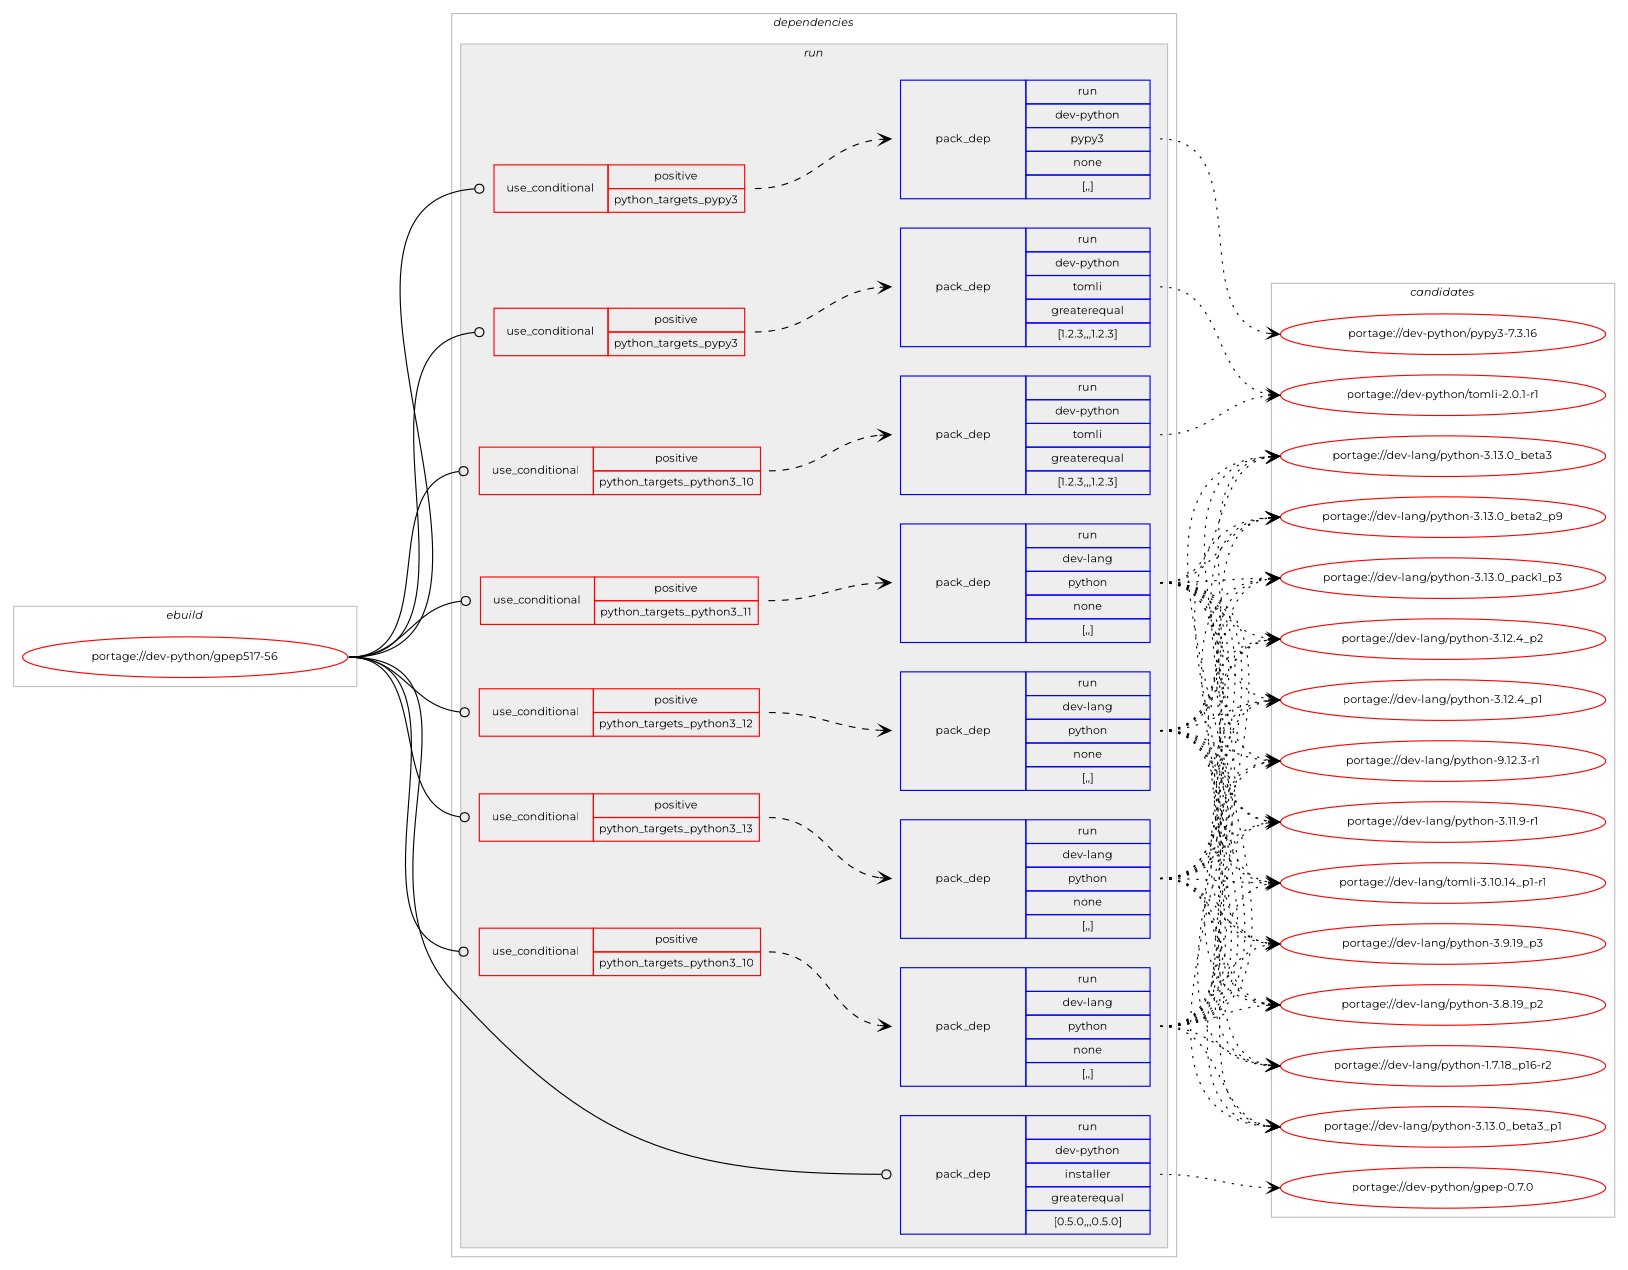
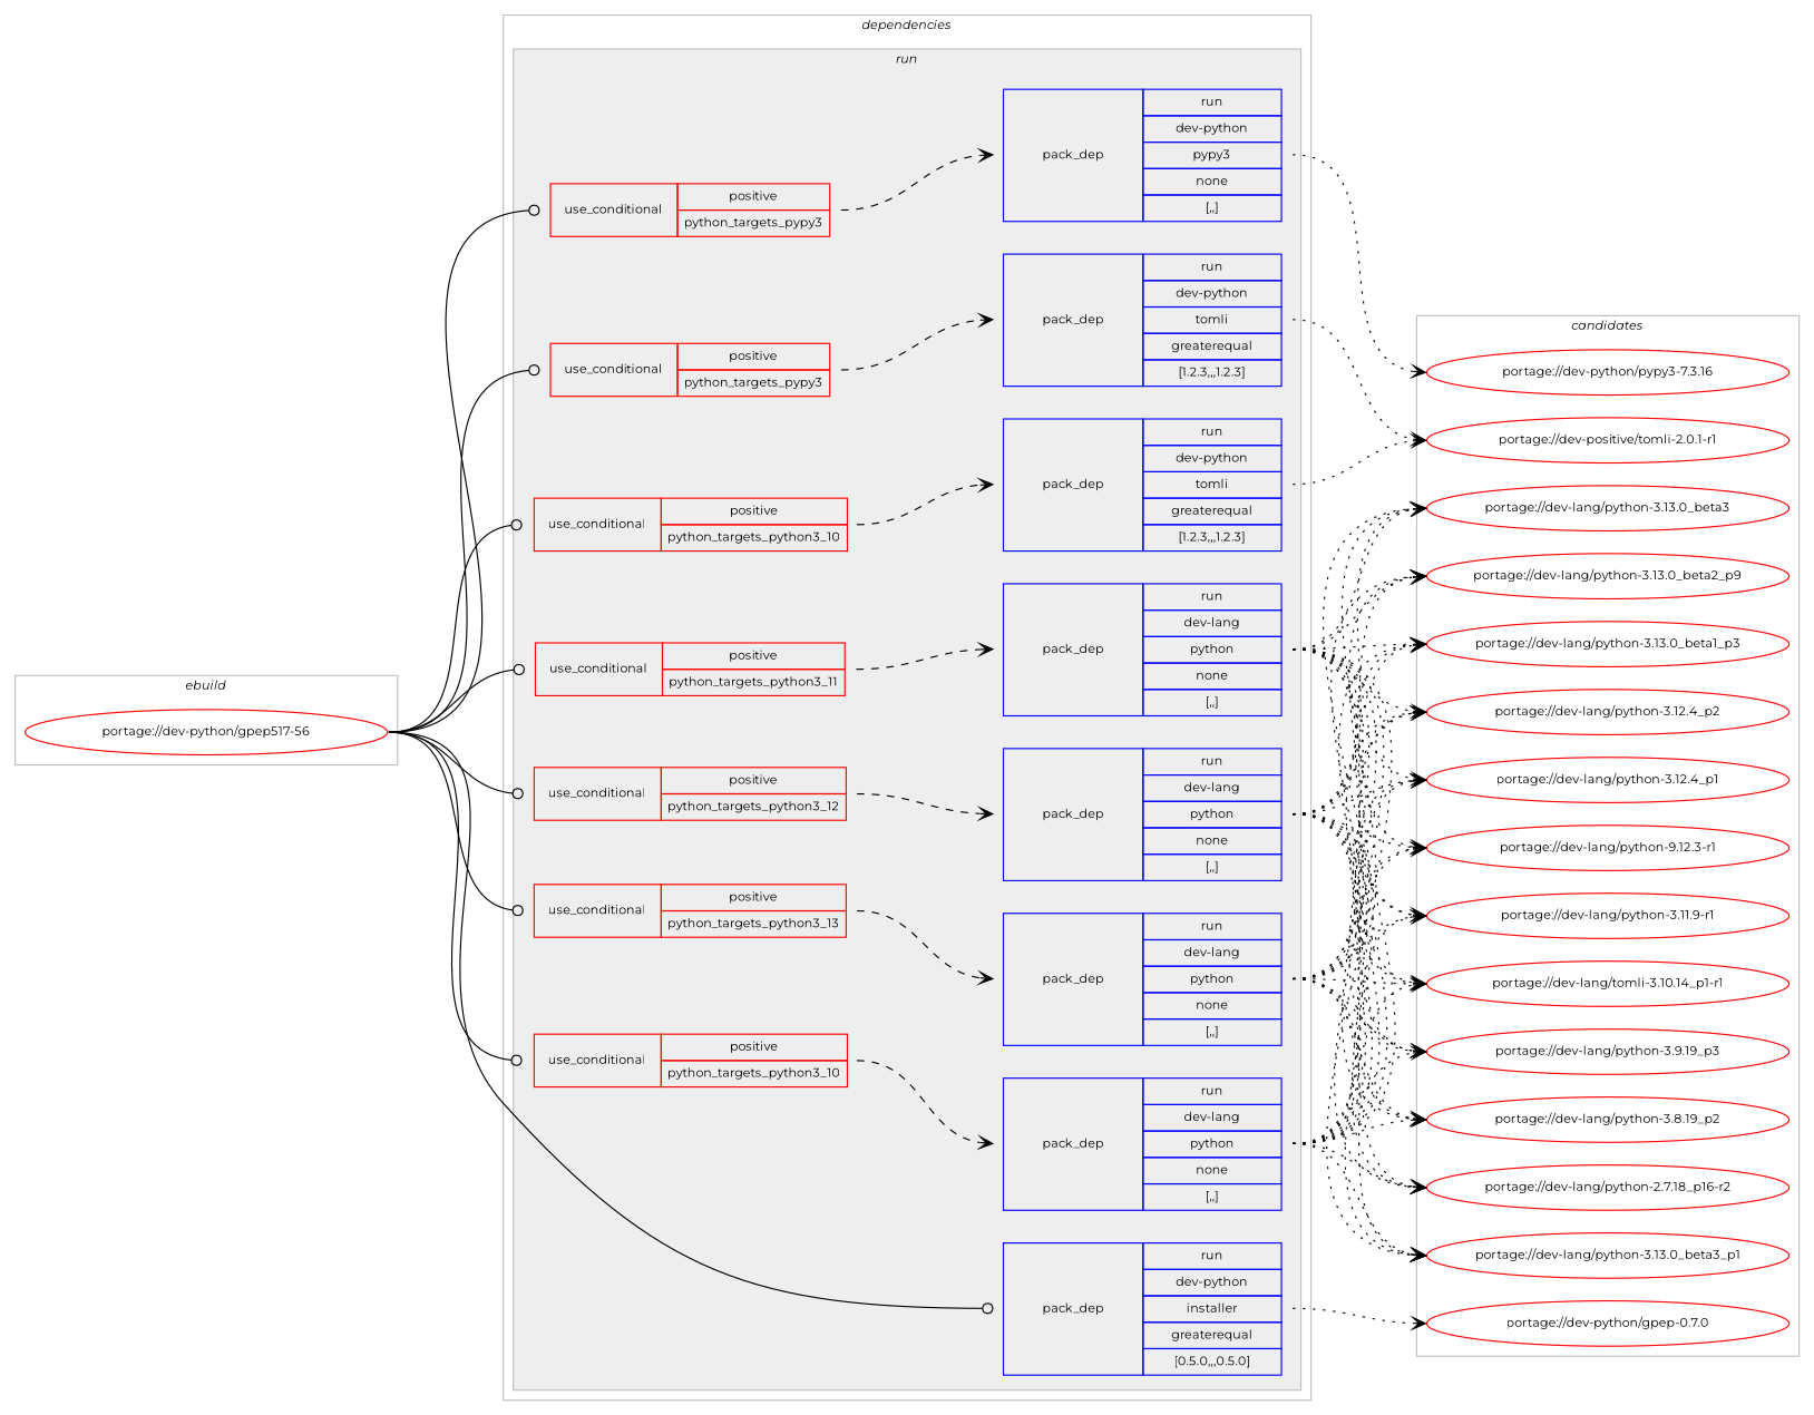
  digraph {
    compound=true
    concentrate=true
    fontname=Montserrat
    fontsize=10
    newrank=true
    rankdir=LR
    ranksep=1.5
    node [color=red fontname=Montserrat fontsize=10]
    edge [arrowhead=vee fontname=Montserrat headport=w style=dotted tailport=e weight=100]
    n1 [label="portage://dev-python/gpep517-56" width=4]
    n2 [color=blue label=<<TABLE BORDER="0" CELLBORDER="1" CELLSPACING="0" CELLPADDING="4" WIDTH="220"><TR><TD ROWSPAN="6" CELLPADDING="30">pack_dep</TD></TR><TR><TD WIDTH="110">run</TD></TR><TR><TD>dev-python</TD></TR><TR><TD>pypy3</TD></TR><TR><TD>none</TD></TR><TR><TD>[,,]</TD></TR></TABLE>> shape=none]
    n3 [label=<<TABLE BORDER="0" CELLBORDER="1" CELLSPACING="0" CELLPADDING="4"><TR><TD ROWSPAN="3" CELLPADDING="10">use_conditional</TD></TR><TR><TD>positive</TD></TR><TR><TD>python_targets_pypy3</TD></TR></TABLE>> shape=none]
    n4 [color=blue label=<<TABLE BORDER="0" CELLBORDER="1" CELLSPACING="0" CELLPADDING="4" WIDTH="220"><TR><TD ROWSPAN="6" CELLPADDING="30">pack_dep</TD></TR><TR><TD WIDTH="110">run</TD></TR><TR><TD>dev-python</TD></TR><TR><TD>tomli</TD></TR><TR><TD>greaterequal</TD></TR><TR><TD>[1.2.3,,,1.2.3]</TD></TR></TABLE>> shape=none]
    n5 [label=<<TABLE BORDER="0" CELLBORDER="1" CELLSPACING="0" CELLPADDING="4"><TR><TD ROWSPAN="3" CELLPADDING="10">use_conditional</TD></TR><TR><TD>positive</TD></TR><TR><TD>python_targets_pypy3</TD></TR></TABLE>> shape=none]
    n6 [color=blue label=<<TABLE BORDER="0" CELLBORDER="1" CELLSPACING="0" CELLPADDING="4" WIDTH="220"><TR><TD ROWSPAN="6" CELLPADDING="30">pack_dep</TD></TR><TR><TD WIDTH="110">run</TD></TR><TR><TD>dev-lang</TD></TR><TR><TD>python</TD></TR><TR><TD>none</TD></TR><TR><TD>[,,]</TD></TR></TABLE>> shape=none]
    n7 [label=<<TABLE BORDER="0" CELLBORDER="1" CELLSPACING="0" CELLPADDING="4"><TR><TD ROWSPAN="3" CELLPADDING="10">use_conditional</TD></TR><TR><TD>positive</TD></TR><TR><TD>python_targets_python3_10</TD></TR></TABLE>> shape=none]
    n8 [color=blue label=<<TABLE BORDER="0" CELLBORDER="1" CELLSPACING="0" CELLPADDING="4" WIDTH="220"><TR><TD ROWSPAN="6" CELLPADDING="30">pack_dep</TD></TR><TR><TD WIDTH="110">run</TD></TR><TR><TD>dev-python</TD></TR><TR><TD>tomli</TD></TR><TR><TD>greaterequal</TD></TR><TR><TD>[1.2.3,,,1.2.3]</TD></TR></TABLE>> shape=none]
    n9 [label=<<TABLE BORDER="0" CELLBORDER="1" CELLSPACING="0" CELLPADDING="4"><TR><TD ROWSPAN="3" CELLPADDING="10">use_conditional</TD></TR><TR><TD>positive</TD></TR><TR><TD>python_targets_python3_10</TD></TR></TABLE>> shape=none]
    n10 [color=blue label=<<TABLE BORDER="0" CELLBORDER="1" CELLSPACING="0" CELLPADDING="4" WIDTH="220"><TR><TD ROWSPAN="6" CELLPADDING="30">pack_dep</TD></TR><TR><TD WIDTH="110">run</TD></TR><TR><TD>dev-lang</TD></TR><TR><TD>python</TD></TR><TR><TD>none</TD></TR><TR><TD>[,,]</TD></TR></TABLE>> shape=none]
    n11 [label=<<TABLE BORDER="0" CELLBORDER="1" CELLSPACING="0" CELLPADDING="4"><TR><TD ROWSPAN="3" CELLPADDING="10">use_conditional</TD></TR><TR><TD>positive</TD></TR><TR><TD>python_targets_python3_11</TD></TR></TABLE>> shape=none]
    n12 [color=blue label=<<TABLE BORDER="0" CELLBORDER="1" CELLSPACING="0" CELLPADDING="4" WIDTH="220"><TR><TD ROWSPAN="6" CELLPADDING="30">pack_dep</TD></TR><TR><TD WIDTH="110">run</TD></TR><TR><TD>dev-lang</TD></TR><TR><TD>python</TD></TR><TR><TD>none</TD></TR><TR><TD>[,,]</TD></TR></TABLE>> shape=none]
    n13 [label=<<TABLE BORDER="0" CELLBORDER="1" CELLSPACING="0" CELLPADDING="4"><TR><TD ROWSPAN="3" CELLPADDING="10">use_conditional</TD></TR><TR><TD>positive</TD></TR><TR><TD>python_targets_python3_12</TD></TR></TABLE>> shape=none]
    n14 [color=blue label=<<TABLE BORDER="0" CELLBORDER="1" CELLSPACING="0" CELLPADDING="4" WIDTH="220"><TR><TD ROWSPAN="6" CELLPADDING="30">pack_dep</TD></TR><TR><TD WIDTH="110">run</TD></TR><TR><TD>dev-lang</TD></TR><TR><TD>python</TD></TR><TR><TD>none</TD></TR><TR><TD>[,,]</TD></TR></TABLE>> shape=none]
    n15 [label=<<TABLE BORDER="0" CELLBORDER="1" CELLSPACING="0" CELLPADDING="4"><TR><TD ROWSPAN="3" CELLPADDING="10">use_conditional</TD></TR><TR><TD>positive</TD></TR><TR><TD>python_targets_python3_13</TD></TR></TABLE>> shape=none]
    n16 [color=blue label=<<TABLE BORDER="0" CELLBORDER="1" CELLSPACING="0" CELLPADDING="4" WIDTH="220"><TR><TD ROWSPAN="6" CELLPADDING="30">pack_dep</TD></TR><TR><TD WIDTH="110">run</TD></TR><TR><TD>dev-python</TD></TR><TR><TD>installer</TD></TR><TR><TD>greaterequal</TD></TR><TR><TD>[0.5.0,,,0.5.0]</TD></TR></TABLE>> shape=none]
    n17 [label="portage://dev-python/pypy3-7.3.16" width=4]
-   n18 [label="portage://dev-python/tomli-2.0.1-r1" width=4]
+   n18 [label="portage://dev-positive/tomli-2.0.1-r1" width=4]
    n19 [label="portage://dev-lang/python-3.13.0_beta3_p1" width=4]
    n20 [label="portage://dev-lang/python-3.13.0_beta3" width=4]
    n21 [label="portage://dev-lang/python-3.13.0_beta2_p9" width=4]
-   n22 [label="portage://dev-lang/python-3.13.0_pack1_p3" width=4]
+   n22 [label="portage://dev-lang/python-3.13.0_beta1_p3" width=4]
    n23 [label="portage://dev-lang/python-3.12.4_p2" width=4]
    n24 [label="portage://dev-lang/python-3.12.4_p1" width=4]
    n25 [label="portage://dev-lang/python-9.12.3-r1" width=4]
    n26 [label="portage://dev-lang/python-3.11.9-r1" width=4]
    n27 [label="portage://dev-lang/tomli-3.10.14_p1-r1" width=4]
    n28 [label="portage://dev-lang/python-3.9.19_p3" width=4]
    n29 [label="portage://dev-lang/python-3.8.19_p2" width=4]
-   n30 [label="portage://dev-lang/python-1.7.18_p16-r2" width=4]
+   n30 [label="portage://dev-lang/python-2.7.18_p16-r2" width=4]
    n31 [label="portage://dev-python/gpep-0.7.0" width=4]
    subgraph cluster_1 {
      color=gray
      label=<<i>ebuild</i>>
      rank=same
      n1
    }
    subgraph cluster_2 {
      color=gray
      label=<<i>dependencies</i>>
      subgraph cluster_3 {
        color=gray
        fillcolor="#eeeeee"
        label=<<i>compile</i>>
        style=filled
      }
      subgraph cluster_4 {
        color=gray
        fillcolor="#eeeeee"
        label=<<i>compile and run</i>>
        style=filled
      }
      subgraph cluster_5 {
        color=gray
        fillcolor="#eeeeee"
        label=<<i>run</i>>
        style=filled
        subgraph sub_6 {
          color=gray
          fillcolor="#eeeeee"
          label=<<i>run</i>>
          style=filled
          n3
          subgraph sub_7 {
            color=gray
            fillcolor="#eeeeee"
            label=<<i>run</i>>
            style=filled
            n2
          }
        }
        subgraph sub_8 {
          color=gray
          fillcolor="#eeeeee"
          label=<<i>run</i>>
          style=filled
          n5
          subgraph sub_9 {
            color=gray
            fillcolor="#eeeeee"
            label=<<i>run</i>>
            style=filled
            n4
          }
        }
        subgraph sub_10 {
          color=gray
          fillcolor="#eeeeee"
          label=<<i>run</i>>
          style=filled
          n7
          subgraph sub_11 {
            color=gray
            fillcolor="#eeeeee"
            label=<<i>run</i>>
            style=filled
            n6
          }
        }
        subgraph sub_12 {
          color=gray
          fillcolor="#eeeeee"
          label=<<i>run</i>>
          style=filled
          n9
          subgraph sub_13 {
            color=gray
            fillcolor="#eeeeee"
            label=<<i>run</i>>
            style=filled
            n8
          }
        }
        subgraph sub_14 {
          color=gray
          fillcolor="#eeeeee"
          label=<<i>run</i>>
          style=filled
          n11
          subgraph sub_15 {
            color=gray
            fillcolor="#eeeeee"
            label=<<i>run</i>>
            style=filled
            n10
          }
        }
        subgraph sub_16 {
          color=gray
          fillcolor="#eeeeee"
          label=<<i>run</i>>
          style=filled
          n13
          subgraph sub_17 {
            color=gray
            fillcolor="#eeeeee"
            label=<<i>run</i>>
            style=filled
            n12
          }
        }
        subgraph sub_18 {
          color=gray
          fillcolor="#eeeeee"
          label=<<i>run</i>>
          style=filled
          n15
          subgraph sub_19 {
            color=gray
            fillcolor="#eeeeee"
            label=<<i>run</i>>
            style=filled
            n14
          }
        }
        subgraph sub_20 {
          color=gray
          fillcolor="#eeeeee"
          label=<<i>run</i>>
          style=filled
          n16
        }
      }
    }
    subgraph cluster_21 {
      color=gray
      label=<<i>candidates</i>>
      rank=same
      subgraph sub_22 {
        color=black
        label=<<i>candidates</i>>
        nodesep=1
        rank=same
        n17
      }
      subgraph sub_23 {
        color=black
        label=<<i>candidates</i>>
        nodesep=1
        rank=same
        n18
      }
      subgraph sub_24 {
        color=black
        label=<<i>candidates</i>>
        nodesep=1
        rank=same
        n19
        n20
        n21
        n22
        n23
        n24
        n25
        n26
        n27
        n28
        n29
        n30
      }
      subgraph sub_25 {
        color=black
        label=<<i>candidates</i>>
        nodesep=1
        rank=same
        n18
      }
      subgraph sub_26 {
        color=black
        label=<<i>candidates</i>>
        nodesep=1
        rank=same
        n19
        n20
        n21
        n22
        n23
        n24
        n25
        n26
        n27
        n28
        n29
        n30
      }
      subgraph sub_27 {
        color=black
        label=<<i>candidates</i>>
        nodesep=1
        rank=same
        n19
        n20
        n21
        n22
        n23
        n24
        n25
        n26
        n27
        n28
        n29
        n30
      }
      subgraph sub_28 {
        color=black
        label=<<i>candidates</i>>
        nodesep=1
        rank=same
        n19
        n20
        n21
        n22
        n23
        n24
        n25
        n26
        n27
        n28
        n29
        n30
      }
      subgraph sub_29 {
        color=black
        label=<<i>candidates</i>>
        nodesep=1
        rank=same
        n31
      }
    }
    n1 -> n3 [arrowhead=odot style=solid weight=20]
    n1 -> n5 [arrowhead=odot style=solid weight=20]
    n1 -> n7 [arrowhead=odot style=solid weight=20]
    n1 -> n9 [arrowhead=odot style=solid weight=20]
    n1 -> n11 [arrowhead=odot style=solid weight=20]
    n1 -> n13 [arrowhead=odot style=solid weight=20]
    n1 -> n15 [arrowhead=odot style=solid weight=20]
    n1 -> n16 [arrowhead=odot style=solid weight=20]
    n2 -> n17
    n3 -> n2 [style=dashed weight=20]
    n4 -> n18
    n5 -> n4 [style=dashed weight=20]
    n6 -> n19
    n6 -> n20
    n6 -> n21
    n6 -> n22
    n6 -> n23
    n6 -> n24
    n6 -> n25
    n6 -> n26
    n6 -> n27
    n6 -> n28
    n6 -> n29
    n6 -> n30
    n7 -> n6 [style=dashed weight=20]
    n8 -> n18
    n9 -> n8 [style=dashed weight=20]
    n10 -> n19
    n10 -> n20
    n10 -> n21
    n10 -> n22
    n10 -> n23
    n10 -> n24
    n10 -> n25
    n10 -> n26
    n10 -> n27
    n10 -> n28
    n10 -> n29
    n10 -> n30
    n11 -> n10 [style=dashed weight=20]
    n12 -> n19
    n12 -> n20
    n12 -> n21
    n12 -> n22
    n12 -> n23
    n12 -> n24
    n12 -> n25
    n12 -> n26
    n12 -> n27
    n12 -> n28
    n12 -> n29
    n12 -> n30
    n13 -> n12 [style=dashed weight=20]
    n14 -> n19
    n14 -> n20
    n14 -> n21
    n14 -> n22
    n14 -> n23
    n14 -> n24
    n14 -> n25
    n14 -> n26
    n14 -> n27
    n14 -> n28
    n14 -> n29
    n14 -> n30
    n15 -> n14 [style=dashed weight=20]
    n16 -> n31
  }
